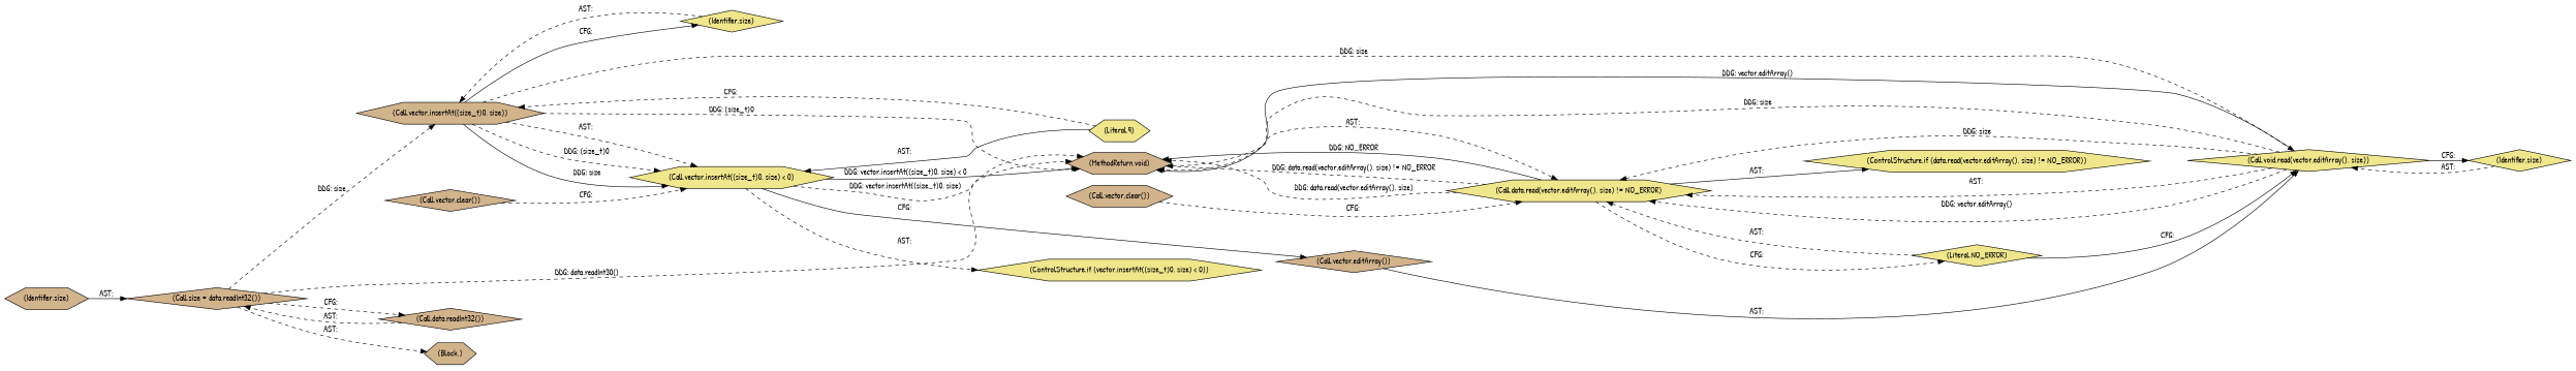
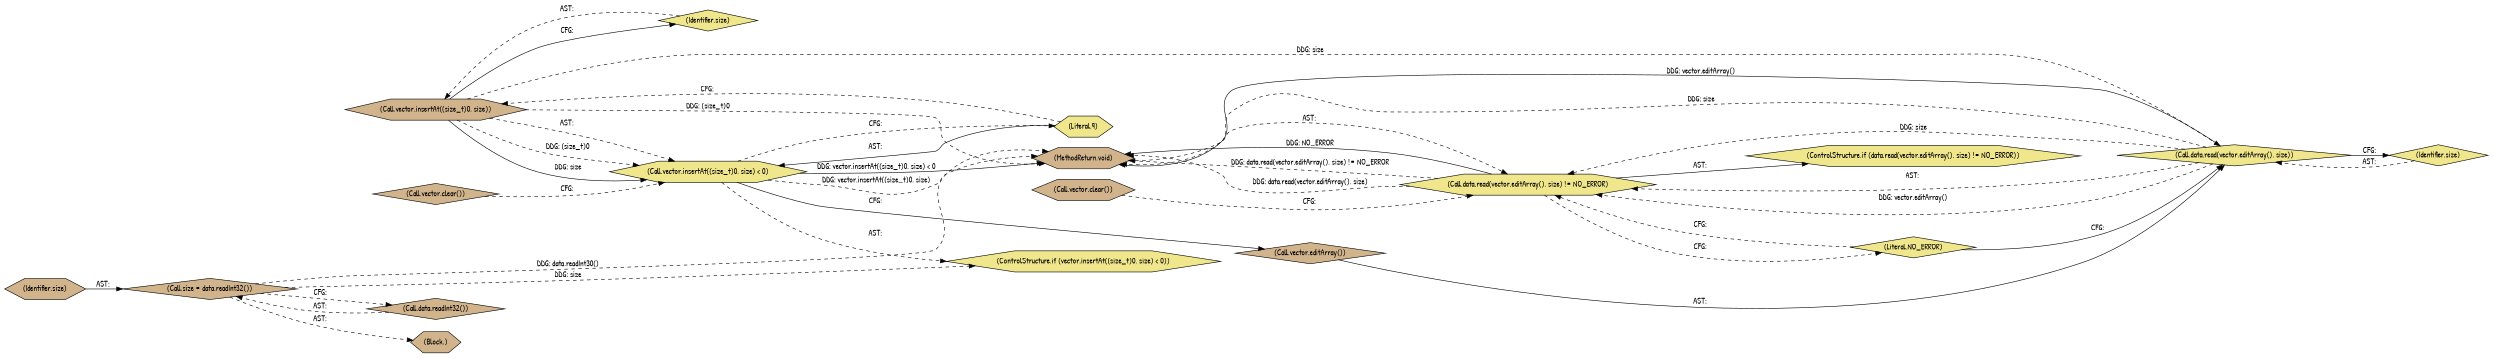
  digraph {
    fontname="Patrick Hand"
    rankdir=LR
    node [fillcolor=tan fontname="Patrick Hand" shape=hexagon style=filled]
    edge [fontname="Patrick Hand" style=dashed]
    n1 [label="(Call,size = data.readInt32())" shape=diamond]
    n2 [label="(Call,vector.insertAt((size_t)0, size))"]
    n3 [label="(MethodReturn,void)"]
    n4 [label="(Call,data.readInt32())" shape=diamond]
    n5 [label="(Block,)"]
    n6 [fillcolor=khaki label="(Call,vector.insertAt((size_t)0, size) < 0)"]
-   n7 [fillcolor=khaki label="(Call,void.read(vector.editArray(), size))" shape=diamond]
+   n7 [fillcolor=khaki label="(Call,data.read(vector.editArray(), size))" shape=diamond]
    n8 [fillcolor=khaki label="(Identifier,size)" shape=diamond]
    n9 [fillcolor=khaki label="(Call,data.read(vector.editArray(), size) != NO_ERROR)"]
    n10 [fillcolor=khaki label="(Literal,9)"]
    n11 [fillcolor=khaki label="(ControlStructure,if (vector.insertAt((size_t)0, size) < 0))"]
    n12 [label="(Call,vector.editArray())" shape=diamond]
    n13 [fillcolor=khaki label="(Identifier,size)" shape=diamond]
    n14 [fillcolor=khaki label="(ControlStructure,if (data.read(vector.editArray(), size) != NO_ERROR))"]
    n15 [fillcolor=khaki label="(Literal,NO_ERROR)" shape=diamond]
    n16 [label="(Call,vector.clear())" shape=diamond]
    n17 [label="(Call,vector.clear())"]
    n18 [label="(Identifier,size)"]
-   n1 -> n2 [label="DDG: size"]
+   n1 -> n11 [label="DDG: size"]
    n1 -> n3 [label="DDG: data.readInt30()"]
    n1 -> n4 [label="CFG: "]
    n1 -> n5 [label="AST: "]
    n2 -> n3 [label="DDG: (size_t)0"]
    n2 -> n6 [label="AST: "]
    n2 -> n6 [label="DDG: (size_t)0"]
    n2 -> n6 [label="DDG: size" style=solid]
    n2 -> n7 [label="DDG: size"]
    n2 -> n8 [label="CFG: " style=solid]
    n3 -> n9 [label="AST: "]
    n4 -> n1 [label="AST: "]
    n6 -> n3 [label="DDG: vector.insertAt((size_t)0, size) < 0" style=solid]
    n6 -> n3 [label="DDG: vector.insertAt((size_t)0, size)"]
+   n6 -> n10 [label="CFG: "]
    n6 -> n11 [label="AST: "]
    n6 -> n12 [label="CFG: " style=solid]
    n7 -> n3 [label="DDG: vector.editArray()" style=solid]
    n7 -> n3 [label="DDG: size"]
    n7 -> n9 [label="AST: "]
    n7 -> n9 [label="DDG: vector.editArray()"]
    n7 -> n9 [label="DDG: size"]
    n7 -> n13 [label="CFG: " style=solid]
    n8 -> n2 [label="AST: "]
    n9 -> n3 [label="DDG: NO_ERROR" style=solid]
    n9 -> n3 [label="DDG: data.read(vector.editArray(), size) != NO_ERROR"]
    n9 -> n3 [label="DDG: data.read(vector.editArray(), size)"]
    n9 -> n14 [label="AST: " style=solid]
    n9 -> n15 [label="CFG: "]
    n10 -> n2 [label="CFG: "]
    n10 -> n6 [label="AST: " style=solid]
    n12 -> n7 [label="AST: " style=solid]
    n13 -> n7 [label="AST: "]
    n15 -> n7 [label="CFG: " style=solid]
-   n15 -> n9 [label="AST: "]
+   n15 -> n9 [label="CFG: "]
    n16 -> n6 [label="CFG: "]
    n17 -> n9 [label="CFG: "]
    n18 -> n1 [label="AST: " style=solid]
  }
